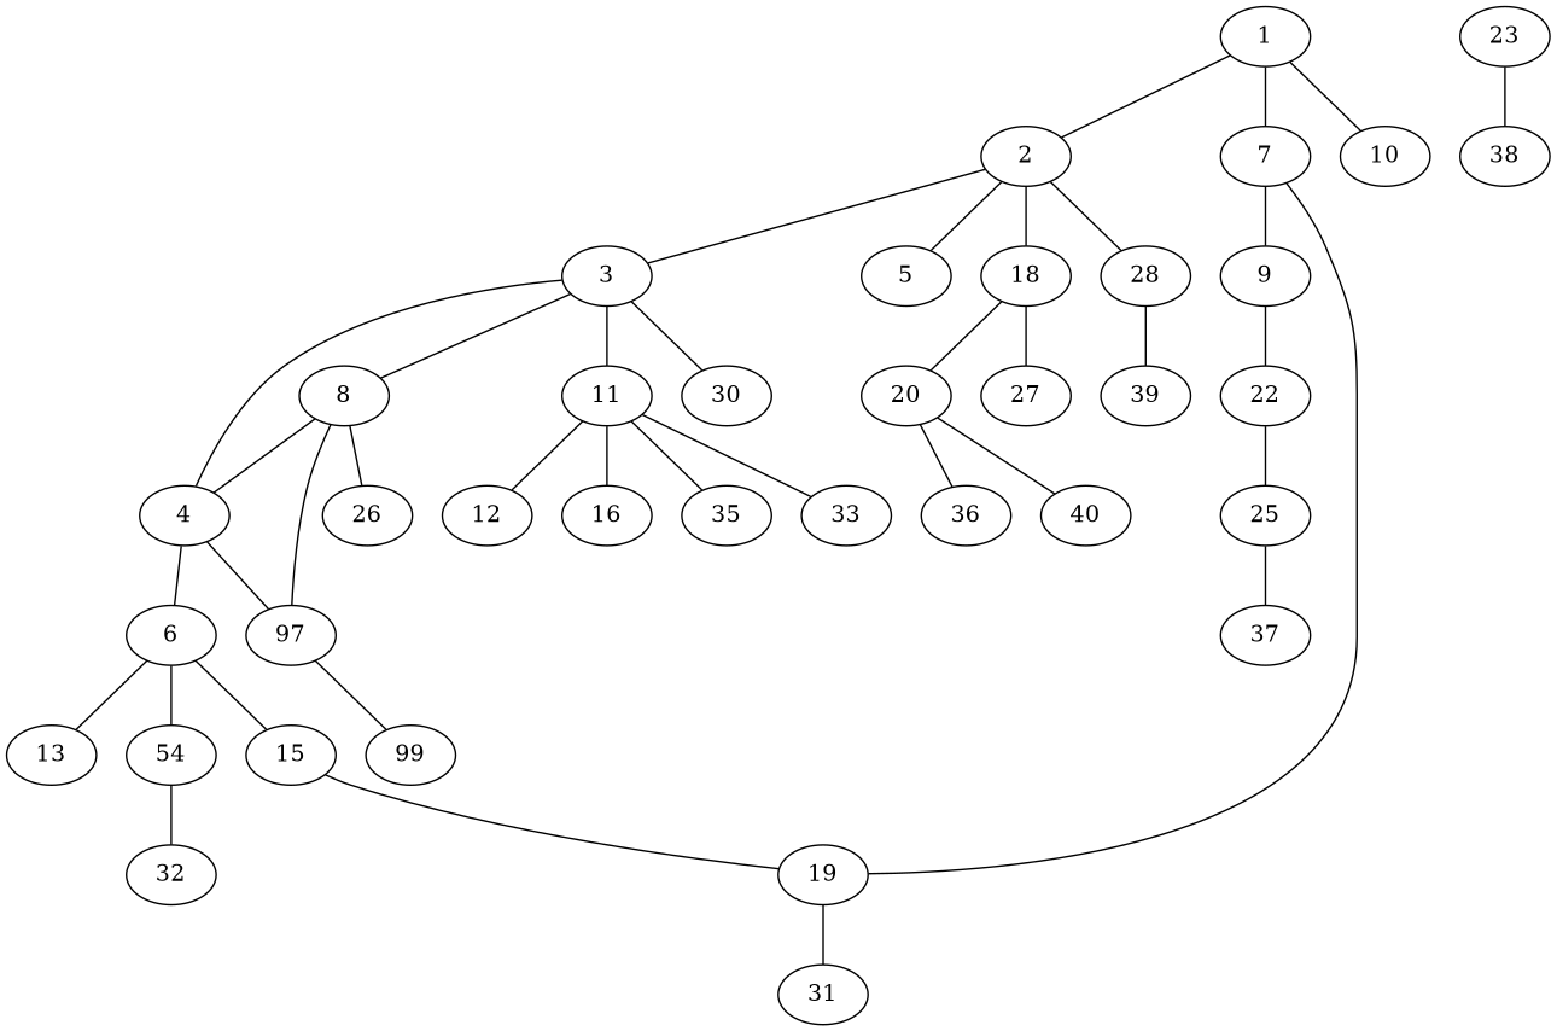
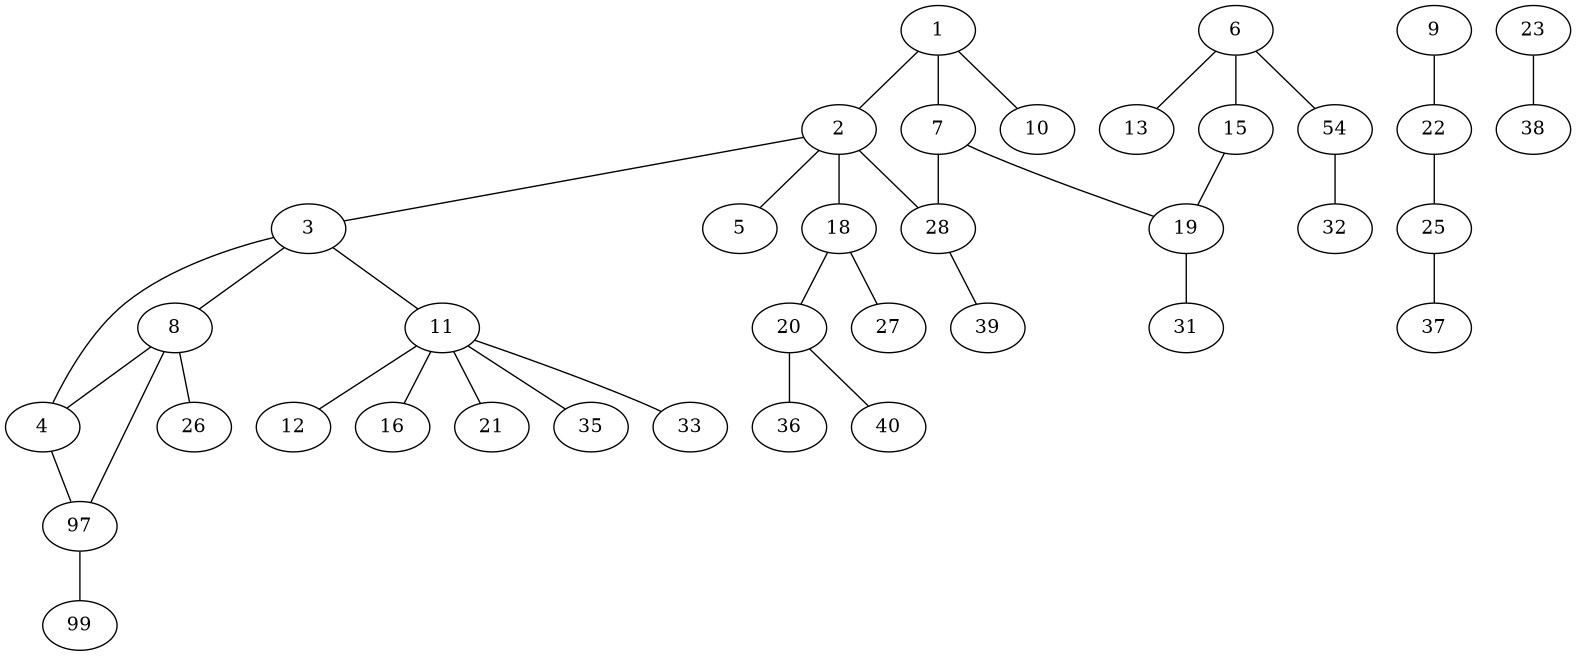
  graph {
    1
    2
    7
    10
    3
    5
    18
    28
    9
    19
    4
    8
    11
-   30
    20
    27
    39
    22
    31
    6
    n21 [label=97]
    26
    12
    16
+   21
    35
    33
    36
    40
    13
    n31 [label=54]
    15
    n33 [label=99]
    23
    38
    32
    25
    37
    1 -- 2
    1 -- 7
    1 -- 10
    2 -- 3
    2 -- 5
    2 -- 18
    2 -- 28
-   7 -- 9
+   7 -- 28
    7 -- 19
    3 -- 4
    3 -- 8
    3 -- 11
-   3 -- 30
    18 -- 20
    18 -- 27
    28 -- 39
    9 -- 22
    19 -- 31
-   4 -- 6
    4 -- n21
    8 -- 4
    8 -- n21
    8 -- 26
    11 -- 12
    11 -- 16
+   11 -- 21
    11 -- 35
    11 -- 33
    20 -- 36
    20 -- 40
    22 -- 25
    6 -- 13
    6 -- n31
    6 -- 15
    n21 -- n33
    n31 -- 32
    15 -- 19
    23 -- 38
    25 -- 37
  }
